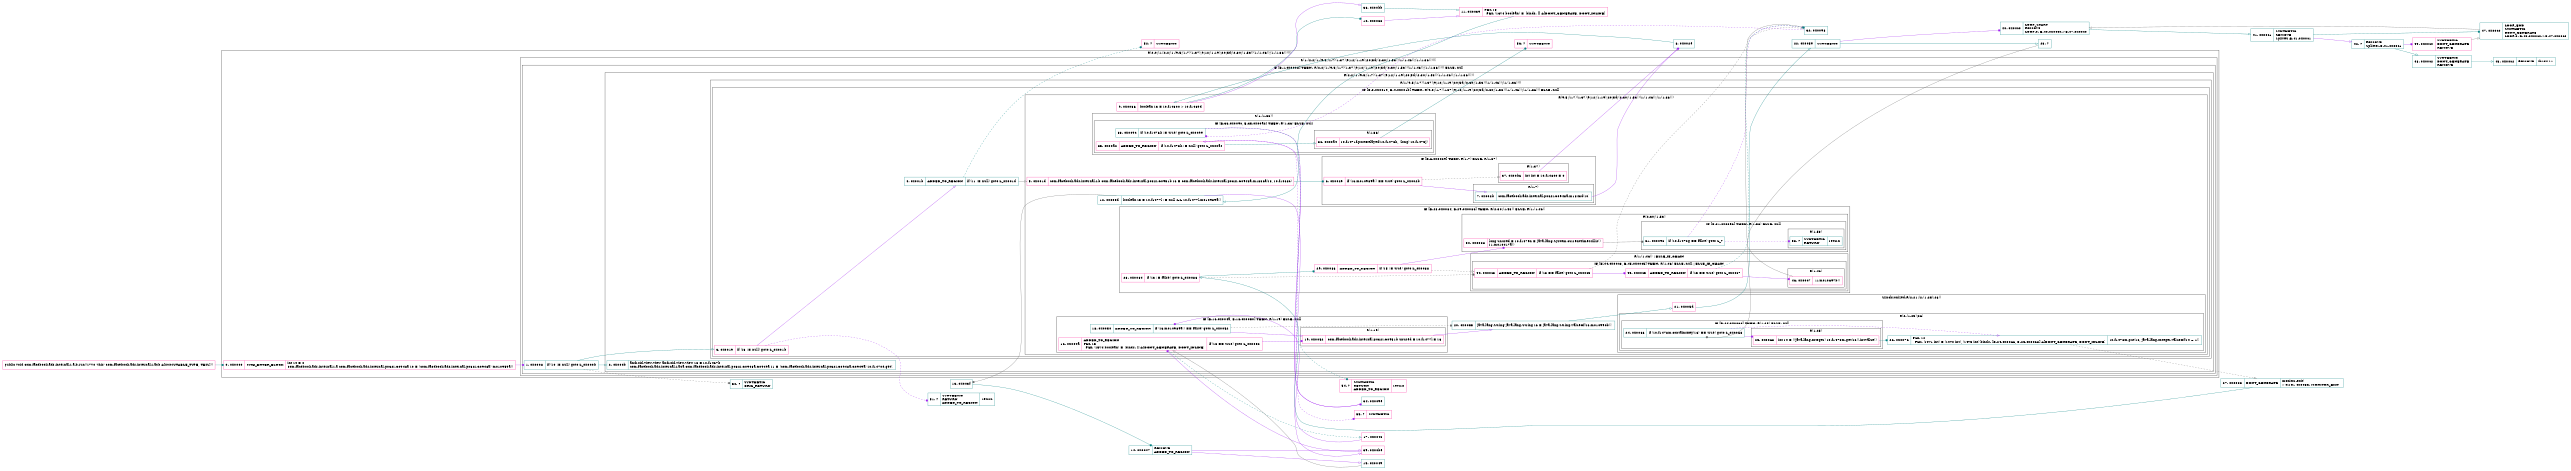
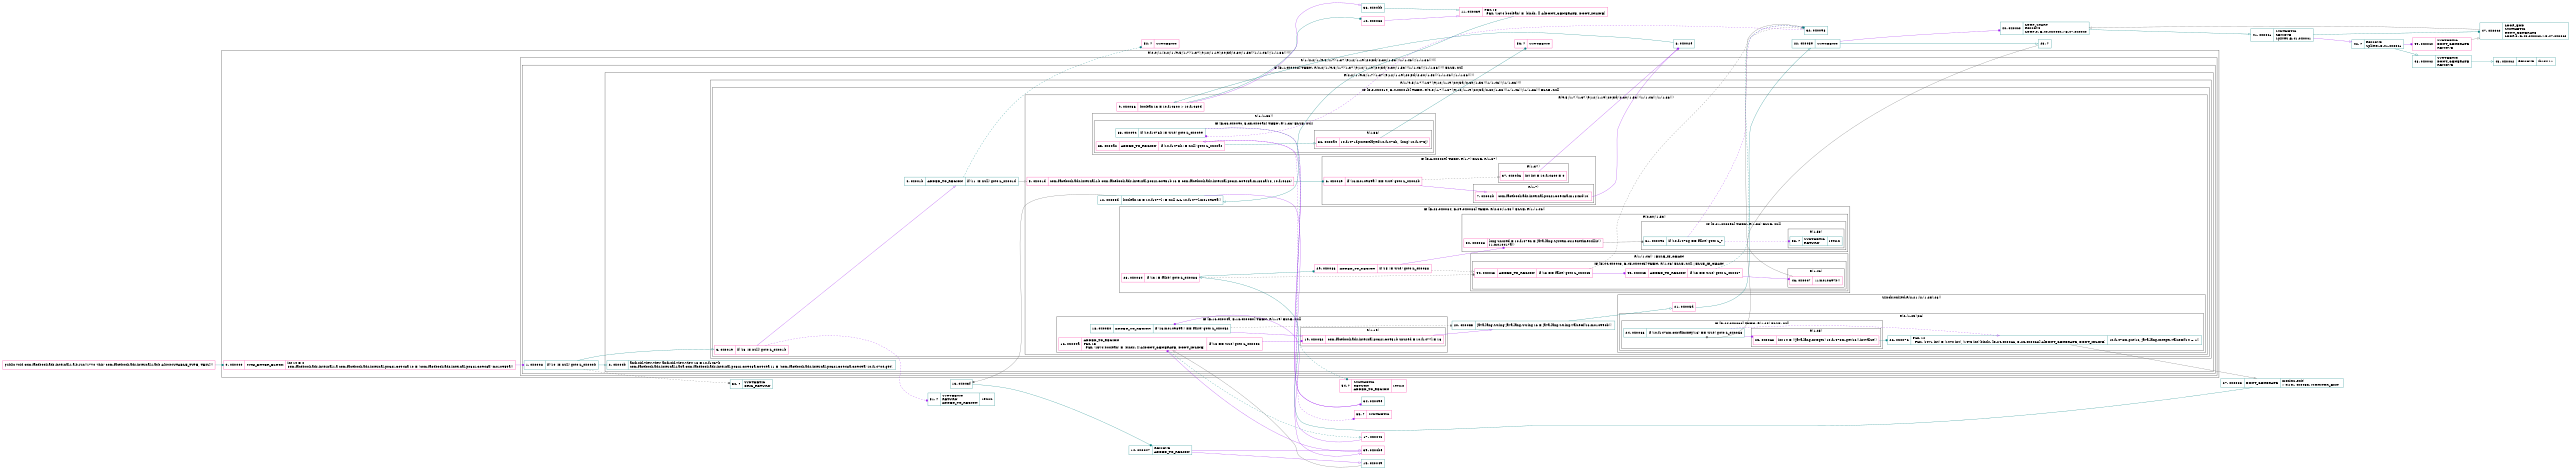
  digraph {
    rankdir=LR
    node [color=deeppink shape=record]
    edge [arrowhead=onormal color=purple]
-   n1 [color=teal label="{7\:\ 0x002b|com.facebook.ads.internal.p032r.C0948a.m1843d(r0)\l}"]
+   n1 [label="{7\:\ 0x002b|com.facebook.ads.internal.p032r.C0948a.m1843d(r0)\l}"]
    n2 [label="{37\:\ 0x00b6|int int = r0.f1480o = 0\l}"]
    n3 [label="{6\:\ 0x0029|if (r6.mo10989a() == true) goto L_0x002b\l}"]
    n4 [label="{19\:\ 0x0052|com.facebook.ads.internal.p032r.C0951b unused = r0.f1477l = r6\l}"]
    n5 [label="{16\:\ 0x004a|ADDED_TO_REGION\lPHI: r5 \l  PHI: (r5v4 boolean) =  binds: [] A[DONT_GENERATE, DONT_INLINE]\l|if (r3 == true) goto L_0x0052\l}"]
    n6 [color=teal label="{18\:\ 0x0050|ADDED_TO_REGION\l|if (r6.mo10989a() == false) goto L_0x0052\l}"]
    n7 [label="{25\:\ 0x0068|int r4 = ((java.lang.Integer) r0.f1478m.get(r6)).intValue()\l}"]
    n8 [color=teal label="{24\:\ 0x0066|if (r0.f1478m.containsKey(r6) == true) goto L_0x0068\l}"]
    n9 [color=teal label="{26\:\ 0x0076|PHI: r4 \l  PHI: (r4v1 int) = (r4v0 int), (r4v5 int) binds: [B:24:0x0066, B:25:0x0068] A[DONT_GENERATE, DONT_INLINE]\l|r0.f1478m.put(r6, java.lang.Integer.valueOf(r4 + 1))\l}"]
    n10 [label="{21\:\ 0x005d}"]
    n11 [color=teal label="{53\:\ ?|SYNTHETIC\lRETURN\l|return\l}"]
    n12 [color=teal label="{31\:\ 0x0096|if (r0.f1472g == false) goto L_?\l}"]
    n13 [label="{30\:\ 0x0088|long unused = r0.f1479n = java.lang.System.currentTimeMillis()\lr1.mo10417a()\l}"]
    n14 [label="{46\:\ 0x00c7|r1.mo10697b()\l}"]
    n15 [label="{44\:\ 0x00c3|ADDED_TO_REGION\l|if (r3 == false) goto L_0x00c5\l}"]
    n16 [label="{45\:\ 0x00c5|ADDED_TO_REGION\l|if (r5 == true) goto L_0x00c7\l}"]
    n17 [label="{28\:\ 0x0084|if (r3 != false) goto L_0x0086\l}"]
    n18 [label="{29\:\ 0x0086|ADDED_TO_REGION\l|if (r5 != true) goto L_0x0088\l}"]
    n19 [label="{36\:\ 0x00a4|r0.f1471f.postDelayed(r0.f1473h, (long) r0.f1475j)\l}"]
    n20 [color=teal label="{33\:\ 0x009c|if (r0.f1476k != true) goto L_0x009e\l}"]
    n21 [label="{35\:\ 0x00a2|ADDED_TO_REGION\l|if (r0.f1473h != null) goto L_0x00a4\l}"]
    n22 [label="{5\:\ 0x001d|com.facebook.ads.internal.r.b com.facebook.ads.internal.p032r.C0951b r6 = com.facebook.ads.internal.p032r.C0948a.m1836a(r3, r0.f1468c)\l}"]
    n23 [label="{9\:\ 0x0036|boolean r3 = r0.f1480o \> r0.f1469d\l}"]
    n24 [color=teal label="{12\:\ 0x003d|boolean r5 = r0.f1477l != null && r0.f1477l.mo10989a()\l}"]
    n25 [color=teal label="{20\:\ 0x0055|java.lang.String java.lang.String r6 = java.lang.String.valueOf(r6.mo10990b())\l}"]
    n26 [label="{3\:\ 0x0019|if (r3 != null) goto L_0x001b\l}"]
    n27 [color=teal label="{4\:\ 0x001b|ADDED_TO_REGION\l|if (r1 != null) goto L_0x001d\l}"]
    n28 [color=teal label="{2\:\ 0x000b|android.view.View android.view.View r3 = r0.f1467b\lcom.facebook.ads.internal.r.a$a com.facebook.ads.internal.p032r.C0948a.C0949a r1 = (com.facebook.ads.internal.p032r.C0948a.C0949a) r0.f1470e.get()\l}"]
    n29 [color=teal label="{1\:\ 0x0008|if (r0 != null) goto L_0x000b\l}"]
    n30 [label="{0\:\ 0x0000|MTH_ENTER_BLOCK\l|int r4 = 0\lcom.facebook.ads.internal.r.a com.facebook.ads.internal.p032r.C0948a r0 = (com.facebook.ads.internal.p032r.C0948a) mo10959a()\l}"]
    n31 [color=teal label="{8\:\ 0x002e}"]
    n32 [label="{17\:\ 0x004c}"]
    n33 [color=teal label="{27\:\ 0x0083|DONT_GENERATE\l|monitor\-exit(\l\/\/ error: 0x0083: MONITOR_EXIT  \l}"]
    n34 [color=teal label="{22\:\ 0x005e|SYNTHETIC\l}"]
    n35 [color=teal label="{32\:\ 0x0098}"]
    n36 [label="{56\:\ ?|SYNTHETIC\l}"]
    n37 [color=teal label="{34\:\ 0x009e}"]
    n38 [label="{54\:\ ?|SYNTHETIC\lRETURN\lADDED_TO_REGION\l|return\l}"]
    n39 [label="{55\:\ ?|SYNTHETIC\l}"]
    n40 [label="{10\:\ 0x0038}"]
    n41 [color=teal label="{38\:\ 0x00bb}"]
    n42 [color=teal label="{13\:\ 0x003f}"]
    n43 [label="{39\:\ 0x00be}"]
    n44 [color=teal label="{51\:\ ?|SYNTHETIC\lRETURN\lADDED_TO_REGION\l|return\l}"]
    n45 [label="{52\:\ ?|SYNTHETIC\l}"]
    n46 [color=teal label="{50\:\ ?|SYNTHETIC\lORIG_RETURN\l}"]
    n47 [label="{11\:\ 0x0039|PHI: r3 \l  PHI: (r3v4 boolean) =  binds: [] A[DONT_GENERATE, DONT_INLINE]\l}"]
    n48 [color=teal label="{14\:\ 0x0047|REMOVE\lADDED_TO_REGION\l}"]
    n49 [color=teal label="{23\:\ ?}"]
    n50 [color=teal label="{40\:\ 0x00c0|LOOP_START\lREMOVE\lLOOP:0: B:40:0x00c0\-\>B:47:0x00c0\l}"]
    n51 [color=teal label="{15\:\ 0x0049}"]
    n52 [color=teal label="{41\:\ 0x00c1|SYNTHETIC\lREMOVE\lSplitter:B:41:0x00c1\l}"]
    n53 [color=teal label="{42\:\ ?|REMOVE\lSplitter:B:41:0x00c1\l}"]
    n54 [color=teal label="{47\:\ 0x00c0|LOOP_END\lSYNTHETIC\lDONT_GENERATE\lLOOP:0: B:40:0x00c0\-\>B:47:0x00c0\l}"]
    n55 [color=teal label="{48\:\ 0x00c2|SYNTHETIC\lDONT_GENERATE\lREMOVE\l}"]
    n56 [label="{49\:\ 0x00c0|SYNTHETIC\lDONT_GENERATE\lREMOVE\l}"]
    n57 [color=teal label="{43\:\ 0x00c2|REMOVE\l|throw r1\l}"]
    n58 [label="{public void com.facebook.ads.internal.r.a.b.run((r7v0 'this' com.facebook.ads.internal.r.a$b A[IMMUTABLE_TYPE, THIS])) }"]
    subgraph cluster_1 {
      label="R(2:0|(1:(2:2|(1:(9:5|(1:7)(1:37)|9|12|(1:19)|20|5d|(2:30|(1:53))(1:(1:46))|(1:(1:36)))))))"
      n30
      subgraph cluster_2 {
        label="R(1:(2:2|(1:(9:5|(1:7)(1:37)|9|12|(1:19)|20|5d|(2:30|(1:53))(1:(1:46))|(1:(1:36))))))"
        subgraph cluster_3 {
          label="IF [B:1:0x0008] THEN: R(2:2|(1:(9:5|(1:7)(1:37)|9|12|(1:19)|20|5d|(2:30|(1:53))(1:(1:46))|(1:(1:36))))) ELSE: null"
          n29
          subgraph cluster_4 {
            label="R(2:2|(1:(9:5|(1:7)(1:37)|9|12|(1:19)|20|5d|(2:30|(1:53))(1:(1:46))|(1:(1:36)))))"
            n28
            subgraph cluster_5 {
              label="R(1:(9:5|(1:7)(1:37)|9|12|(1:19)|20|5d|(2:30|(1:53))(1:(1:46))|(1:(1:36))))"
              subgraph cluster_6 {
                label="IF [B:3:0x0019, B:4:0x001b] THEN: R(9:5|(1:7)(1:37)|9|12|(1:19)|20|5d|(2:30|(1:53))(1:(1:46))|(1:(1:36))) ELSE: null"
                n26
                n27
                subgraph cluster_7 {
                  label="R(9:5|(1:7)(1:37)|9|12|(1:19)|20|5d|(2:30|(1:53))(1:(1:46))|(1:(1:36)))"
                  n22
                  n23
                  n24
                  n25
                  subgraph cluster_8 {
                    label="IF [B:6:0x0029] THEN: R(1:7) ELSE: R(1:37)"
                    n3
                    subgraph cluster_9 {
                      label="R(1:7)"
                      n1
                    }
                    subgraph cluster_10 {
                      label="R(1:37)"
                      n2
                    }
                  }
                  subgraph cluster_11 {
                    label="IF [B:16:0x004a, B:18:0x0050] THEN: R(1:19) ELSE: null"
                    n5
                    n6
                    subgraph cluster_12 {
                      label="R(1:19)"
                      n4
                    }
                  }
                  subgraph cluster_13 {
                    label="Synchronized:R(2:21|(2:(1:25)|26))"
                    n10
                    subgraph cluster_14 {
                      label="R(2:(1:25)|26)"
                      n9
                      subgraph cluster_15 {
                        label="IF [B:24:0x0066] THEN: R(1:25) ELSE: null"
                        n8
                        subgraph cluster_16 {
                          label="R(1:25)"
                          n7
                        }
                      }
                    }
                  }
                  subgraph cluster_17 {
                    label="IF [B:28:0x0084, B:29:0x0086] THEN: R(2:30|(1:53)) ELSE: R(1:(1:46))"
                    n17
                    n18
                    subgraph cluster_18 {
                      label="R(2:30|(1:53))"
                      n13
                      subgraph cluster_19 {
                        label="IF [B:31:0x0096] THEN: R(1:53) ELSE: null"
                        n12
                        subgraph cluster_20 {
                          label="R(1:53)"
                          n11
                        }
                      }
                    }
                    subgraph cluster_21 {
                      label="R(1:(1:46)) | ELSE_IF_CHAIN\l"
                      subgraph cluster_22 {
                        label="IF [B:44:0x00c3, B:45:0x00c5] THEN: R(1:46) ELSE: null | ELSE_IF_CHAIN\l"
                        n15
                        n16
                        subgraph cluster_23 {
                          label="R(1:46)"
                          n14
                        }
                      }
                    }
                  }
                  subgraph cluster_24 {
                    label="R(1:(1:36))"
                    subgraph cluster_25 {
                      label="IF [B:33:0x009c, B:35:0x00a2] THEN: R(1:36) ELSE: null"
                      n20
                      n21
                      subgraph cluster_26 {
                        label="R(1:36)"
                        n19
                      }
                    }
                  }
                }
              }
            }
          }
        }
      }
    }
    n1 -> n31
    n2 -> n31 [arrowhead=dot]
    n3 -> n1
    n3 -> n2 [color=gray40 style=dashed]
    n4 -> n25
    n5 -> n4 [arrowhead=dot]
    n5 -> n32 [color=teal style=dashed]
    n6 -> n4
    n6 -> n25 [arrowhead=dot color=gray40 style=dashed]
    n7 -> n9 [arrowhead=dot color=teal]
    n8 -> n7 [arrowhead=dot]
    n8 -> n9 [style=dashed]
-   n9 -> n33 [color=gray40 style=dashed]
+   n9 -> n33 [color=gray40]
    n10 -> n34 [color=teal]
    n12 -> n11 [arrowhead=dot style=dashed]
    n12 -> n35 [style=dashed]
    n13 -> n12 [arrowhead=dot color=gray40]
    n14 -> n35 [color=gray40]
    n15 -> n16 [arrowhead=dot]
    n15 -> n35 [color=gray40 style=dashed]
    n16 -> n14 [arrowhead=dot]
    n16 -> n35 [arrowhead=dot color=teal style=dashed]
    n17 -> n15 [arrowhead=dot color=gray40 style=dashed]
    n17 -> n18 [arrowhead=dot color=teal]
    n18 -> n13 [arrowhead=dot]
    n18 -> n15 [color=gray40 style=dashed]
    n19 -> n36 [arrowhead=dot color=teal]
    n20 -> n37 [arrowhead=dot]
    n20 -> n38 [arrowhead=dot color=teal style=dashed]
    n21 -> n19 [color=teal]
    n21 -> n39 [arrowhead=dot style=dashed]
    n22 -> n3 [arrowhead=dot color=teal]
    n23 -> n40 [arrowhead=dot color=teal]
    n23 -> n41
    n24 -> n42 [arrowhead=dot color=gray40]
    n24 -> n43
    n25 -> n10 [color=teal]
    n26 -> n27
    n26 -> n44 [arrowhead=dot style=dashed]
    n27 -> n22 [color=gray40]
    n27 -> n45 [arrowhead=dot color=teal style=dashed]
    n29 -> n26 [color=teal]
    n29 -> n28 [color=teal]
    n29 -> n46 [arrowhead=dot color=gray40 style=dashed]
    n30 -> n29 [arrowhead=dot]
    n31 -> n23 [color=teal]
    n32 -> n6 [arrowhead=dot]
    n33 -> n17 [color=teal]
    n34 -> n49 [color=teal]
    n34 -> n50 [arrowhead=dot]
    n35 -> n20 [arrowhead=dot style=dashed]
    n37 -> n21
    n40 -> n47
    n41 -> n47 [color=teal]
    n42 -> n48 [arrowhead=dot color=teal]
    n43 -> n5 [arrowhead=dot]
    n47 -> n24 [color=teal]
    n48 -> n43
    n48 -> n51
    n49 -> n8 [arrowhead=dot color=gray40]
    n50 -> n52 [color=teal]
    n51 -> n5 [color=gray40]
    n52 -> n53
    n52 -> n54 [arrowhead=dot color=teal]
    n53 -> n55 [color=teal]
    n53 -> n56 [arrowhead=dot]
    n54 -> n50 [color=gray40]
    n55 -> n57 [color=teal]
    n56 -> n54 [color=gray40]
    n58 -> n30 [arrowhead=dot color=teal]
  }
